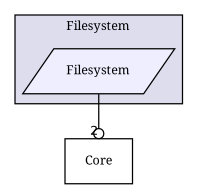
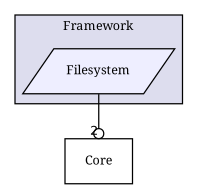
  digraph {
    compound=true
    fontname="Noto Serif"
    node [fontname="Noto Serif" fontsize=10]
    n1 [fillcolor="#eeeeff" label=Filesystem pencolor=black shape=parallelogram style=filled]
    n2 [label=Core shape=box]
    subgraph cluster_1 {
      bgcolor="#ddddee"
      fontsize=10
-     label=Filesystem
+     label=Framework
      pencolor=black
      n1
    }
    n1 -> n2 [headlabel=2 labeldistance=1.5 labelfontname=Helvetica labelfontsize=10 arrowhead=odot fontname="Noto Serif"]
  }
